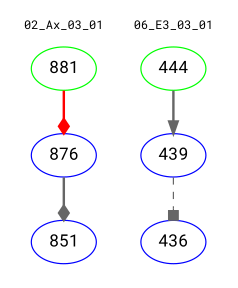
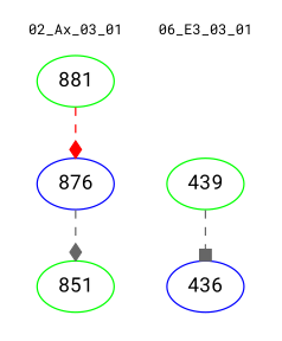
  digraph {
    fontname="Roboto Mono"
    node [color=blue fontname="Roboto Mono"]
    edge [arrowhead=diamond color=gray40 fontname="Roboto Mono" style=dashed]
    n1 [color=green label=881]
    n2 [label=876]
-   n3 [label=851]
-   n4 [color=green label=444]
-   n5 [label=439]
+   n3 [color=green label=851]
+   n5 [color=green label=439]
    n6 [label=436]
    subgraph cluster_1 {
      color=white
      fontsize=10
      label="02_Ax_03_01"
      n1
      n2
      n3
    }
    subgraph cluster_2 {
      color=white
      fontsize=10
      label="06_E3_03_01"
-     n4
      n5
      n6
    }
-   n1 -> n2 [color=red style=bold]
-   n2 -> n3 [style=bold]
-   n4 -> n5 [arrowhead=normal style=bold]
+   n1 -> n2 [color=red]
+   n2 -> n3
    n5 -> n6 [arrowhead=box]
  }
